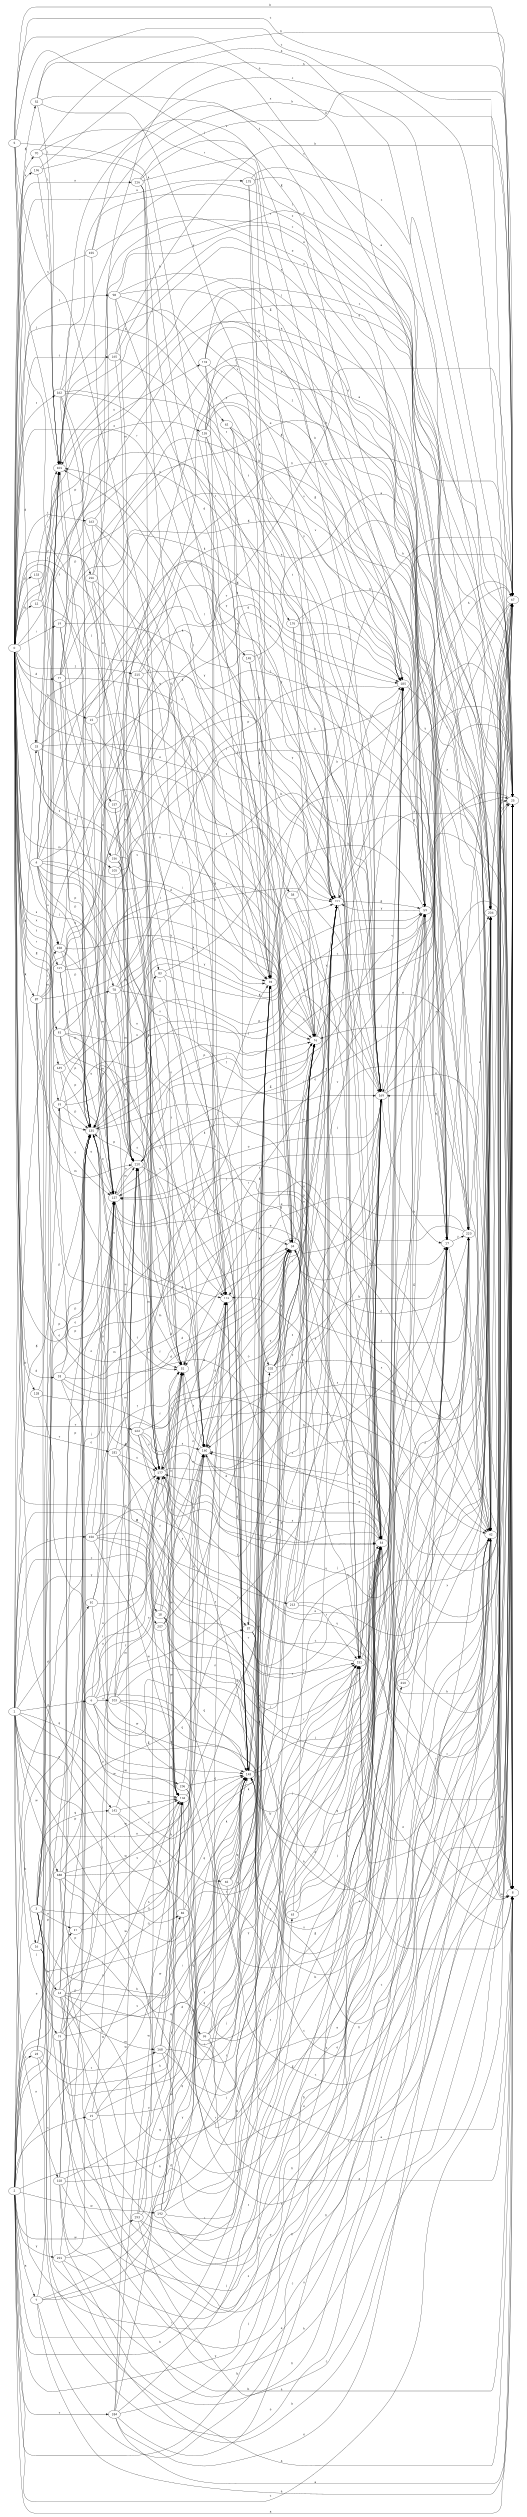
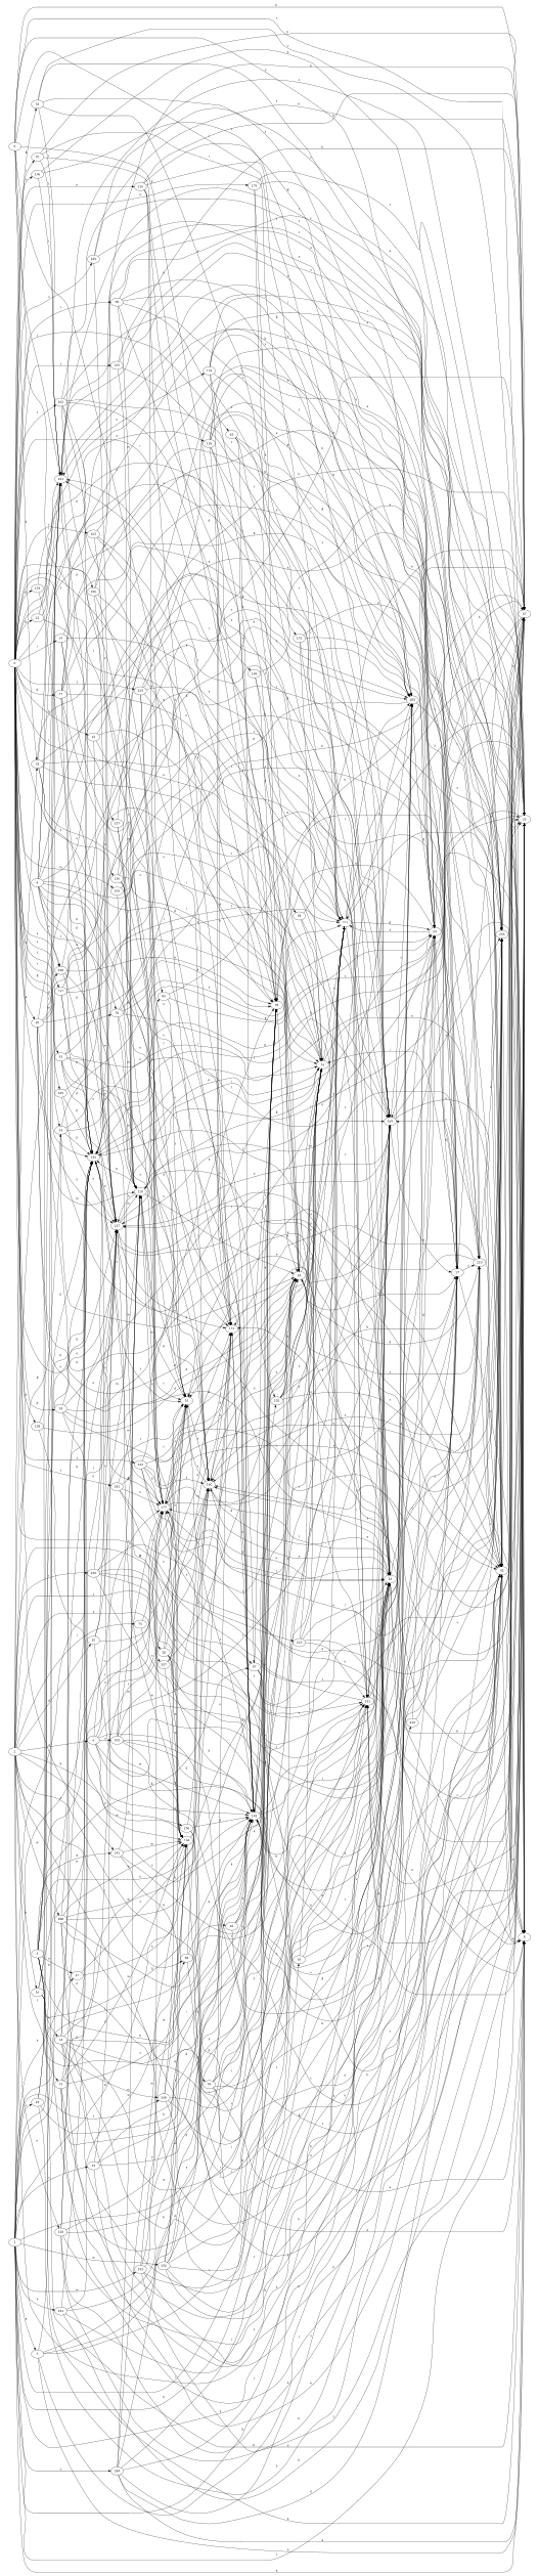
  strict digraph {
    fontname="IBM Plex Sans"
    rankdir=LR
    node [fontname="IBM Plex Sans"]
    edge [fontname="IBM Plex Sans"]
    0
    12
    15
    27
    28
    38
    45
    52
    55
    62
    69
    70
    78
    87
    93
    98
    105
    110
    116
    126
    127
    128
    133
    135
    141
    145
    149
    155
    156
    157
    158
    162
    163
    165
    174
    175
    176
    181
    n39 [label=122]
    196
    197
    213
    215
    216
    101
    169
    34
    76
    119
    17
    194
    42
    59
    160
    185
    84
    25
    67
    220
    212
    204
    143
    51
    151
    8
    177
    1
    6
    16
    18
    30
    33
    57
+   75
    79
    82
    99
    118
    150
    188
    202
    206
    207
    203
    2
    7
    19
    23
    41
    63
    83
    168
    184
    192
    193
    210
    211
    3
    64
    65
    4
    5
    0 -> 12 [label=b]
    0 -> 15 [label=b]
    0 -> 27 [label=d]
    0 -> 28 [label=d]
    0 -> 38 [label=e]
    0 -> 45 [label=f]
    0 -> 52 [label=g]
    0 -> 55 [label=g]
    0 -> 62 [label=h]
    0 -> 69 [label=i]
    0 -> 70 [label=i]
    0 -> 78 [label=j]
    0 -> 87 [label=k]
    0 -> 93 [label=k]
    0 -> 98 [label=l]
    0 -> 105 [label=m]
    0 -> 110 [label=m]
    0 -> 116 [label=n]
    0 -> 126 [label=o]
    0 -> 127 [label=o]
    0 -> 128 [label=p]
    0 -> 133 [label=p]
    0 -> 135 [label=p]
    0 -> 141 [label=q]
    0 -> 145 [label=r]
    0 -> 149 [label=r]
-   155 -> 0 [label=s]
+   0 -> 155 [label=s]
    0 -> 156 [label=s]
    0 -> 157 [label=s]
    0 -> 158 [label=s]
    0 -> 162 [label=t]
    0 -> 163 [label=t]
    0 -> 165 [label=t]
    0 -> 174 [label=u]
    0 -> 175 [label=u]
    0 -> 176 [label=u]
    0 -> 181 [label=v]
    0 -> n39 [label=v]
    0 -> 196 [label=x]
    0 -> 197 [label=x]
    0 -> 213 [label=z]
    0 -> 215 [label=z]
    0 -> 216 [label=z]
    12 -> 101 [label=l]
    12 -> 169 [label=t]
    12 -> 34 [label=d]
    15 -> 127 [label=o]
    15 -> 169 [label=t]
    15 -> 76 [label=i]
    15 -> 119 [label=n]
    27 -> 135 [label=p]
    27 -> 17 [label=b]
    27 -> 194 [label=w]
    27 -> 42 [label=e]
    27 -> 59 [label=g]
    27 -> 160 [label=s]
    27 -> 185 [label=v]
    27 -> 84 [label=j]
    28 -> 135 [label=p]
    28 -> 169 [label=t]
    28 -> 34 [label=d]
    28 -> 76 [label=i]
    28 -> 194 [label=w]
    28 -> 25 [label=c]
    38 -> 76 [label=i]
    38 -> 84 [label=j]
    38 -> 67 [label=h]
    45 -> 110 [label=m]
    45 -> 127 [label=o]
    45 -> 135 [label=p]
    45 -> 76 [label=i]
    45 -> 17 [label=b]
    45 -> 160 [label=s]
    45 -> 67 [label=h]
    52 -> 101 [label=l]
    52 -> 25 [label=c]
    52 -> 220 [label=z]
    52 -> 212 [label=y]
    52 -> 204 [label=x]
    55 -> 135 [label=p]
    55 -> 169 [label=t]
    55 -> 34 [label=d]
    55 -> 42 [label=e]
    55 -> 212 [label=y]
    55 -> 143 [label=q]
    62 -> 169 [label=y]
    62 -> 185 [label=v]
    62 -> 212 [label=y]
    62 -> 143 [label=q]
    69 -> 135 [label=p]
    69 -> 17 [label=b]
    69 -> 212 [label=y]
    69 -> 51 [label=f]
    70 -> 93 [label=k]
    70 -> 101 [label=l]
    70 -> 67 [label=h]
    70 -> 151 [label=r]
    78 -> 93 [label=k]
    78 -> 110 [label=m]
    78 -> 169 [label=t]
    78 -> 17 [label=b]
    78 -> 160 [label=s]
    78 -> 67 [label=h]
    87 -> 127 [label=o]
    87 -> 158 [label=m]
    87 -> 34 [label=d]
    87 -> 42 [label=e]
    87 -> 84 [label=j]
    87 -> 220 [label=z]
    87 -> 212 [label=y]
    87 -> 204 [label=x]
    93 -> 34 [label=d]
    93 -> 220 [label=z]
    98 -> 110 [label=m]
    98 -> 34 [label=d]
    98 -> 42 [label=e]
    98 -> 59 [label=g]
    98 -> 185 [label=v]
    98 -> 212 [label=y]
    105 -> 110 [label=m]
    105 -> 76 [label=i]
    105 -> 67 [label=h]
    110 -> 127 [label=o]
    110 -> 135 [label=p]
    110 -> 34 [label=d]
    110 -> 76 [label=i]
    110 -> 51 [label=f]
    110 -> 151 [label=r]
    110 -> 8 [label=a]
    110 -> 177 [label=u]
    116 -> 93 [label=k]
    116 -> 119 [label=n]
    116 -> 59 [label=g]
    116 -> 185 [label=v]
    116 -> 67 [label=h]
    116 -> 177 [label=u]
    126 -> 169 [label=t]
    126 -> 34 [label=d]
    126 -> 119 [label=n]
    126 -> 17 [label=b]
    126 -> 42 [label=e]
    126 -> 59 [label=g]
    126 -> 8 [label=a]
    127 -> 110 [label=m]
    127 -> 119 [label=n]
    127 -> 194 [label=w]
    127 -> 42 [label=e]
    127 -> 59 [label=g]
    128 -> 101 [label=l]
    128 -> 34 [label=d]
    128 -> 194 [label=w]
    133 -> 127 [label=o]
    133 -> 101 [label=l]
    135 -> 127 [label=o]
    135 -> 194 [label=w]
    135 -> 59 [label=g]
    135 -> 84 [label=j]
    135 -> 25 [label=c]
    135 -> 51 [label=f]
    141 -> 110 [label=m]
    141 -> 194 [label=w]
    141 -> 42 [label=e]
    141 -> 151 [label=r]
    145 -> 93 [label=k]
    145 -> 212 [label=y]
    145 -> 8 [label=a]
    149 -> 127 [label=o]
    149 -> 135 [label=p]
    149 -> 185 [label=v]
    155 -> 127 [label=o]
    155 -> 42 [label=e]
    155 -> 25 [label=c]
    155 -> 204 [label=x]
    156 -> 110 [label=m]
    156 -> 169 [label=t]
    156 -> 119 [label=n]
    156 -> 194 [label=w]
    156 -> 220 [label=z]
    156 -> 177 [label=u]
    157 -> 110 [label=m]
    157 -> 212 [label=y]
    157 -> 51 [label=f]
    158 -> 93 [label=k]
    158 -> 110 [label=m]
    158 -> 135 [label=p]
    158 -> 169 [label=t]
    162 -> 135 [label=p]
    162 -> 169 [label=t]
    162 -> 76 [label=i]
    162 -> 185 [label=v]
    162 -> 25 [label=c]
    162 -> 143 [label=q]
    162 -> 51 [label=f]
    163 -> 93 [label=k]
    163 -> 127 [label=o]
    163 -> 67 [label=h]
    163 -> 143 [label=q]
    165 -> 110 [label=m]
    165 -> 169 [label=t]
    165 -> 67 [label=h]
    165 -> 204 [label=x]
    174 -> 76 [label=i]
    174 -> 119 [label=n]
    174 -> 17 [label=b]
    174 -> 185 [label=v]
    174 -> 25 [label=c]
    174 -> 8 [label=a]
    175 -> 93 [label=k]
    175 -> 25 [label=c]
    175 -> 151 [label=r]
    175 -> 8 [label=a]
    176 -> 76 [label=i]
    176 -> 17 [label=b]
    176 -> 185 [label=v]
    176 -> 84 [label=j]
    181 -> 110 [label=m]
    181 -> 34 [label=d]
    181 -> 25 [label=c]
    181 -> 8 [label=a]
    181 -> 177 [label=u]
    n39 -> 93 [label=k]
    n39 -> 34 [label=d]
    n39 -> 42 [label=e]
    n39 -> 84 [label=j]
    n39 -> 212 [label=y]
    n39 -> 51 [label=f]
    n39 -> 177 [label=u]
    196 -> 101 [label=l]
    196 -> 185 [label=v]
    196 -> 8 [label=a]
    197 -> 135 [label=p]
    197 -> 169 [label=t]
    197 -> 76 [label=i]
    197 -> 220 [label=z]
    197 -> 177 [label=u]
    213 -> 169 [label=t]
    213 -> 76 [label=i]
    213 -> 84 [label=j]
    213 -> 151 [label=r]
    213 -> 8 [label=a]
    215 -> 34 [label=d]
    215 -> 59 [label=g]
    215 -> 84 [label=j]
    215 -> 212 [label=y]
    215 -> 51 [label=f]
    215 -> 177 [label=u]
    216 -> 93 [label=k]
    216 -> 127 [label=o]
    216 -> 119 [label=n]
    216 -> 84 [label=j]
    216 -> 25 [label=c]
    101 -> 135 [label=p]
    101 -> 25 [label=c]
    101 -> 67 [label=h]
    101 -> 204 [label=x]
    169 -> 127 [label=o]
    169 -> 17 [label=b]
    169 -> 42 [label=e]
    169 -> 160 [label=s]
    169 -> 185 [label=v]
    169 -> 204 [label=x]
    169 -> 177 [label=u]
    34 -> 76 [label=i]
    34 -> 17 [label=b]
    34 -> 185 [label=v]
    34 -> 25 [label=c]
    34 -> 220 [label=z]
    76 -> 135 [label=p]
    76 -> 101 [label=l]
    76 -> 42 [label=e]
    76 -> 212 [label=y]
    119 -> 143 [label=q]
    17 -> 101 [label=l]
    17 -> 76 [label=i]
    17 -> 67 [label=h]
    17 -> 220 [label=z]
    17 -> 8 [label=a]
    194 -> 34 [label=d]
    194 -> 42 [label=e]
    42 -> 127 [label=o]
    42 -> 169 [label=t]
    42 -> 160 [label=s]
    42 -> 25 [label=c]
    42 -> 8 [label=a]
    42 -> 177 [label=u]
    59 -> 93 [label=k]
    59 -> 135 [label=p]
    59 -> 17 [label=b]
    59 -> 160 [label=s]
    59 -> 67 [label=h]
    59 -> 212 [label=y]
    59 -> 143 [label=q]
    160 -> 119 [label=n]
    160 -> 84 [label=j]
    160 -> 212 [label=y]
    160 -> 51 [label=f]
    160 -> 8 [label=a]
    185 -> 135 [label=p]
    185 -> 59 [label=g]
    185 -> 204 [label=x]
    84 -> 127 [label=o]
    84 -> 119 [label=n]
    84 -> 160 [label=s]
    84 -> 25 [label=c]
    84 -> 67 [label=h]
    84 -> 220 [label=z]
    84 -> 151 [label=r]
    84 -> 177 [label=u]
    25 -> 135 [label=p]
    25 -> 101 [label=l]
    25 -> 160 [label=s]
    25 -> 212 [label=y]
    25 -> 151 [label=r]
    67 -> 127 [label=o]
    67 -> 169 [label=t]
    67 -> 151 [label=r]
    220 -> 110 [label=m]
    220 -> 34 [label=d]
    220 -> 119 [label=n]
    220 -> 42 [label=e]
    220 -> 160 [label=s]
    220 -> 204 [label=x]
    220 -> 51 [label=f]
    212 -> 101 [label=l]
    212 -> 59 [label=g]
    212 -> 185 [label=v]
    212 -> 25 [label=c]
    212 -> 204 [label=x]
    212 -> 51 [label=f]
    212 -> 151 [label=r]
    204 -> 101 [label=l]
    204 -> 25 [label=c]
    204 -> 67 [label=h]
    204 -> 143 [label=q]
    204 -> 8 [label=a]
    204 -> 177 [label=u]
    143 -> 93 [label=k]
    143 -> 101 [label=l]
    143 -> 76 [label=i]
    143 -> 119 [label=n]
    143 -> 42 [label=e]
    143 -> 84 [label=j]
    143 -> 212 [label=y]
    143 -> 51 [label=f]
    143 -> 151 [label=r]
    143 -> 8 [label=a]
    51 -> 110 [label=m]
    51 -> 160 [label=s]
    151 -> 169 [label=t]
    151 -> 59 [label=g]
    151 -> 84 [label=j]
    151 -> 25 [label=c]
    151 -> 177 [label=u]
    8 -> 135 [label=p]
    8 -> 51 [label=f]
    8 -> 177 [label=u]
    177 -> 110 [label=m]
    177 -> 135 [label=p]
    177 -> 17 [label=b]
    177 -> 194 [label=w]
    177 -> 160 [label=s]
    177 -> 84 [label=j]
    177 -> 204 [label=x]
    177 -> 51 [label=f]
    1 -> 55 [label=g]
    1 -> 78 [label=j]
    1 -> 17 [label=b]
    1 -> 220 [label=z]
    1 -> 6 [label=a]
    1 -> 16 [label=b]
    1 -> 18 [label=c]
    1 -> 30 [label=d]
    1 -> 33 [label=d]
    1 -> 57 [label=g]
+   1 -> 75 [label=i]
    1 -> 79 [label=j]
    1 -> 82 [label=j]
    1 -> 99 [label=l]
    1 -> 118 [label=n]
    1 -> 150 [label=r]
    1 -> 188 [label=w]
    1 -> 202 [label=x]
    1 -> 206 [label=y]
    1 -> 207 [label=y]
    6 -> 169 [label=t]
    6 -> 17 [label=b]
    6 -> 59 [label=g]
    6 -> 160 [label=s]
    6 -> 25 [label=c]
    6 -> 143 [label=q]
    6 -> 177 [label=u]
    6 -> 203 [label=x]
    16 -> 101 [label=l]
    16 -> 76 [label=i]
    16 -> 143 [label=q]
    16 -> 8 [label=a]
    16 -> 177 [label=u]
    18 -> 119 [label=n]
    18 -> 194 [label=w]
    18 -> 84 [label=j]
    18 -> 143 [label=q]
    18 -> 51 [label=f]
    18 -> 151 [label=r]
    30 -> 110 [label=m]
    30 -> 127 [label=o]
    30 -> 160 [label=s]
    30 -> 143 [label=q]
    33 -> 101 [label=l]
    33 -> 169 [label=t]
    33 -> 34 [label=d]
    33 -> 76 [label=i]
    33 -> 42 [label=e]
    33 -> 84 [label=j]
    33 -> 8 [label=a]
    57 -> 93 [label=k]
    57 -> 17 [label=b]
    57 -> 25 [label=c]
    57 -> 151 [label=r]
+   75 -> 93 [label=k]
+   75 -> 177 [label=u]
    79 -> 135 [label=p]
    79 -> 194 [label=w]
    79 -> 160 [label=s]
    79 -> 84 [label=j]
    79 -> 25 [label=c]
    79 -> 212 [label=y]
    79 -> 51 [label=f]
    82 -> 93 [label=k]
    82 -> 160 [label=s]
    82 -> 25 [label=c]
    99 -> 76 [label=i]
    99 -> 119 [label=n]
    99 -> 59 [label=g]
    99 -> 84 [label=j]
    99 -> 67 [label=h]
    99 -> 8 [label=a]
    118 -> 127 [label=o]
    118 -> 135 [label=p]
    118 -> 34 [label=d]
    118 -> 17 [label=b]
    118 -> 42 [label=e]
    118 -> 67 [label=h]
    118 -> 151 [label=r]
    150 -> 127 [label=o]
    150 -> 169 [label=t]
    150 -> 185 [label=v]
    150 -> 67 [label=h]
    150 -> 220 [label=z]
    150 -> 204 [label=x]
    150 -> 51 [label=f]
    188 -> 93 [label=k]
    188 -> 135 [label=p]
    188 -> 169 [label=t]
    188 -> 194 [label=w]
    188 -> 42 [label=e]
    188 -> 84 [label=j]
    188 -> 67 [label=h]
    188 -> 143 [label=q]
    202 -> 34 [label=d]
    202 -> 76 [label=i]
    202 -> 17 [label=b]
    202 -> 185 [label=v]
    202 -> 212 [label=y]
    202 -> 204 [label=x]
    206 -> 17 [label=b]
    206 -> 42 [label=e]
    206 -> 160 [label=s]
    206 -> 143 [label=q]
    207 -> 34 [label=d]
    207 -> 119 [label=n]
    207 -> 194 [label=w]
    207 -> 160 [label=s]
    203 -> 110 [label=m]
    203 -> 119 [label=n]
    203 -> 185 [label=v]
    203 -> 25 [label=c]
    203 -> 204 [label=x]
    203 -> 143 [label=q]
    203 -> 177 [label=u]
    2 -> 127 [label=o]
    2 -> 135 [label=p]
    2 -> 76 [label=i]
    2 -> 17 [label=b]
    2 -> 194 [label=w]
    2 -> 25 [label=c]
    2 -> 212 [label=y]
    2 -> 51 [label=f]
    2 -> 8 [label=a]
    2 -> 82 [label=j]
    2 -> 7 [label=a]
    2 -> 19 [label=c]
    2 -> 23 [label=c]
    2 -> 41 [label=e]
    2 -> 63 [label=h]
    2 -> 83 [label=j]
    2 -> 168 [label=t]
    2 -> 184 [label=v]
    2 -> 192 [label=w]
    2 -> 193 [label=w]
    2 -> 210 [label=y]
    2 -> 211 [label=y]
    7 -> 93 [label=k]
    7 -> 101 [label=l]
    7 -> 34 [label=d]
    7 -> 17 [label=b]
    7 -> 151 [label=r]
    7 -> 8 [label=a]
    19 -> 127 [label=o]
    19 -> 34 [label=d]
    19 -> 76 [label=i]
    19 -> 67 [label=h]
    19 -> 143 [label=q]
    23 -> 93 [label=k]
    23 -> 135 [label=p]
    23 -> 101 [label=l]
    23 -> 42 [label=e]
    41 -> 119 [label=n]
    41 -> 160 [label=s]
    63 -> 76 [label=i]
    63 -> 185 [label=v]
    63 -> 84 [label=j]
    83 -> 25 [label=c]
    83 -> 67 [label=h]
    83 -> 51 [label=f]
    168 -> 169 [label=t]
    168 -> 204 [label=x]
    168 -> 143 [label=q]
    168 -> 51 [label=f]
    168 -> 151 [label=r]
    184 -> 110 [label=m]
    184 -> 169 [label=t]
    184 -> 194 [label=w]
    184 -> 42 [label=e]
    184 -> 84 [label=j]
    184 -> 204 [label=x]
    184 -> 143 [label=q]
    184 -> 8 [label=a]
    192 -> 169 [label=t]
    192 -> 17 [label=b]
    192 -> 194 [label=w]
    192 -> 59 [label=g]
    192 -> 212 [label=y]
    192 -> 143 [label=q]
    192 -> 51 [label=f]
    192 -> 151 [label=r]
    193 -> 194 [label=w]
    193 -> 84 [label=j]
    193 -> 25 [label=c]
    193 -> 67 [label=h]
    193 -> 143 [label=q]
    193 -> 177 [label=u]
    210 -> 59 [label=g]
    210 -> 204 [label=x]
    211 -> 135 [label=p]
    211 -> 194 [label=w]
    211 -> 84 [label=j]
    211 -> 67 [label=h]
    211 -> 143 [label=q]
    3 -> 127 [label=o]
    3 -> 135 [label=p]
    3 -> 141 [label=q]
    3 -> 119 [label=n]
    3 -> 42 [label=e]
-   3 -> 143 [label=q]
    3 -> 8 [label=a]
    3 -> 177 [label=u]
    3 -> 57 [label=g]
    3 -> 41 [label=e]
    3 -> 168 [label=t]
    3 -> 64 [label=h]
    3 -> 65 [label=h]
    64 -> 127 [label=o]
    64 -> 135 [label=p]
    64 -> 169 [label=t]
    64 -> 76 [label=i]
    64 -> 194 [label=w]
    64 -> 185 [label=v]
    64 -> 84 [label=j]
    64 -> 67 [label=h]
    64 -> 220 [label=z]
    65 -> 93 [label=k]
    65 -> 212 [label=y]
    65 -> 204 [label=x]
    65 -> 143 [label=q]
    4 -> 127 [label=o]
    4 -> 158 [label=s]
    4 -> 76 [label=i]
    4 -> 119 [label=n]
    4 -> 42 [label=e]
    4 -> 59 [label=g]
    4 -> 160 [label=s]
    4 -> 185 [label=v]
    4 -> 212 [label=y]
    4 -> 8 [label=a]
    4 -> 57 [label=g]
    4 -> 202 [label=x]
    5 -> 93 [label=k]
    5 -> 101 [label=l]
    5 -> 42 [label=e]
    5 -> 160 [label=s]
    5 -> 84 [label=j]
    5 -> 25 [label=c]
    5 -> 67 [label=h]
    5 -> 33 [label=d]
    5 -> 83 [label=j]
  }
